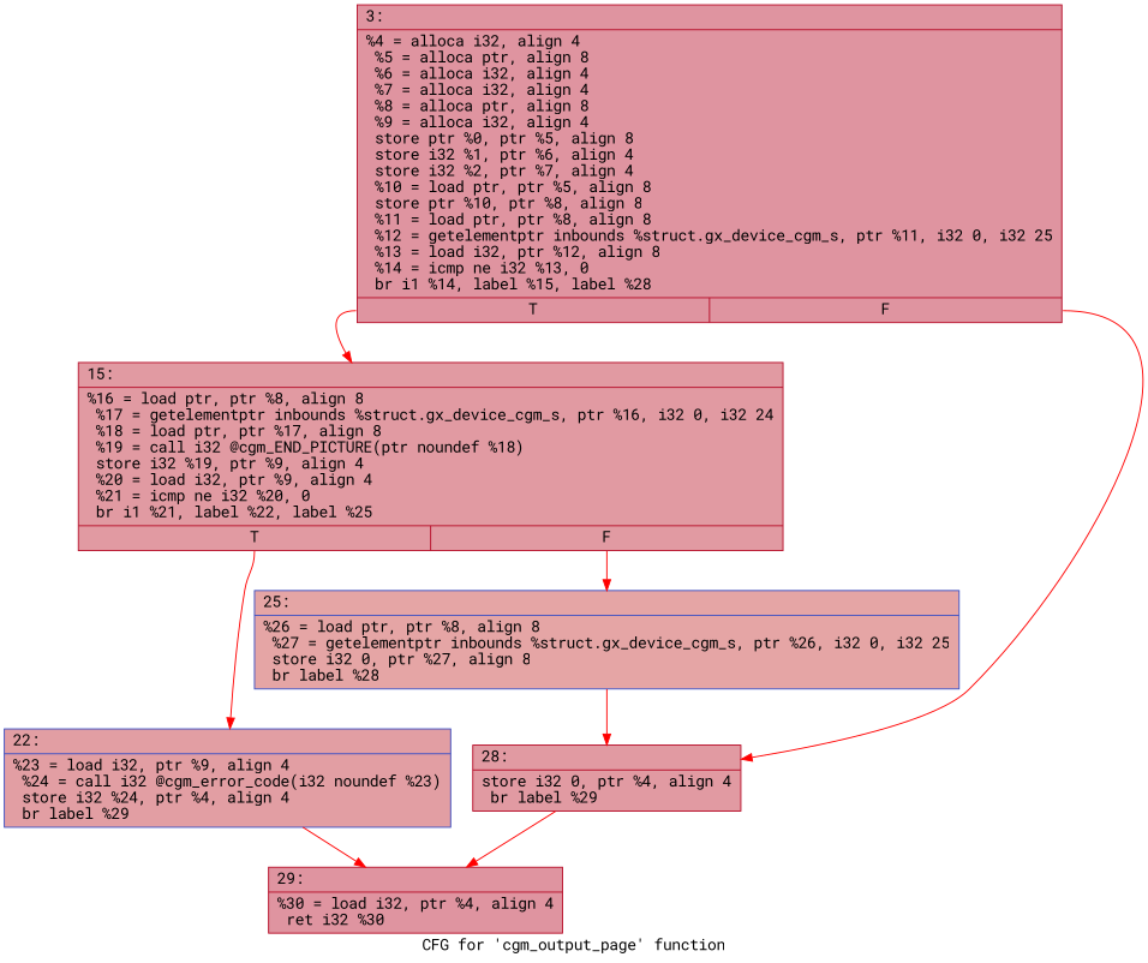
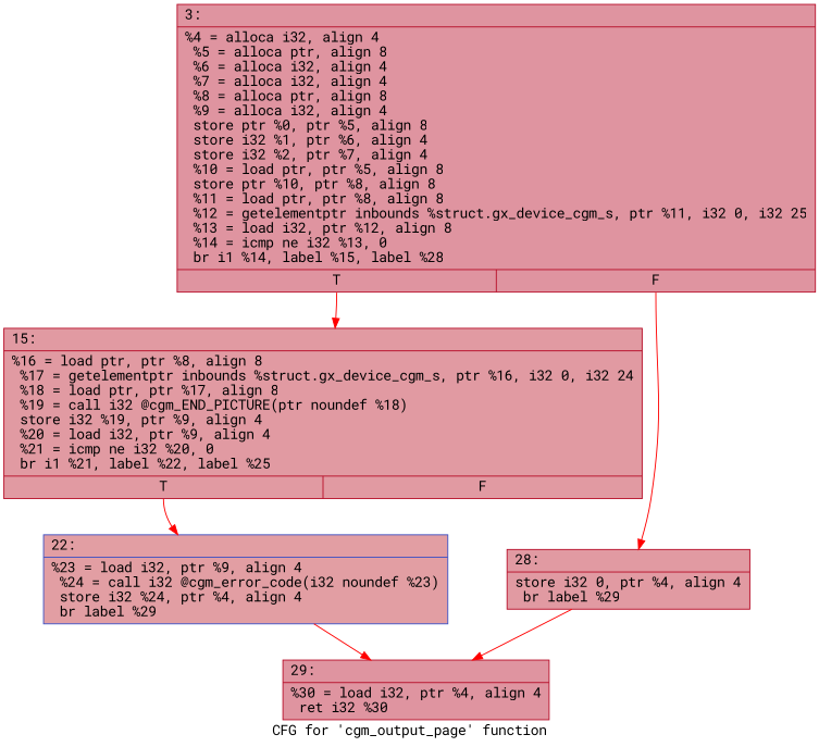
  digraph {
    label="CFG for 'cgm_output_page' function"
    fontname="Roboto Mono"
    node [color="#b70d28ff" fillcolor="#b70d2870" fontname="Roboto Mono" shape=record style=filled]
    edge [color=red fontname="Roboto Mono"]
    n1 [label="{3:\l|  %4 = alloca i32, align 4\l  %5 = alloca ptr, align 8\l  %6 = alloca i32, align 4\l  %7 = alloca i32, align 4\l  %8 = alloca ptr, align 8\l  %9 = alloca i32, align 4\l  store ptr %0, ptr %5, align 8\l  store i32 %1, ptr %6, align 4\l  store i32 %2, ptr %7, align 4\l  %10 = load ptr, ptr %5, align 8\l  store ptr %10, ptr %8, align 8\l  %11 = load ptr, ptr %8, align 8\l  %12 = getelementptr inbounds %struct.gx_device_cgm_s, ptr %11, i32 0, i32 25\l  %13 = load i32, ptr %12, align 8\l  %14 = icmp ne i32 %13, 0\l  br i1 %14, label %15, label %28\l|{<s0>T|<s1>F}}"]
    n2 [fillcolor="#bb1b2c70" label="{15:\l|  %16 = load ptr, ptr %8, align 8\l  %17 = getelementptr inbounds %struct.gx_device_cgm_s, ptr %16, i32 0, i32 24\l  %18 = load ptr, ptr %17, align 8\l  %19 = call i32 @cgm_END_PICTURE(ptr noundef %18)\l  store i32 %19, ptr %9, align 4\l  %20 = load i32, ptr %9, align 4\l  %21 = icmp ne i32 %20, 0\l  br i1 %21, label %22, label %25\l|{<s0>T|<s1>F}}"]
    n3 [fillcolor="#bb1b2c70" label="{28:\l|  store i32 0, ptr %4, align 4\l  br label %29\l}"]
    n4 [color="#3d50c3ff" fillcolor="#be242e70" label="{22:\l|  %23 = load i32, ptr %9, align 4\l  %24 = call i32 @cgm_error_code(i32 noundef %23)\l  store i32 %24, ptr %4, align 4\l  br label %29\l}"]
-   n5 [color="#3d50c3ff" fillcolor="#c5333470" label="{25:\l|  %26 = load ptr, ptr %8, align 8\l  %27 = getelementptr inbounds %struct.gx_device_cgm_s, ptr %26, i32 0, i32 25\l  store i32 0, ptr %27, align 8\l  br label %28\l}"]
    n6 [label="{29:\l|  %30 = load i32, ptr %4, align 4\l  ret i32 %30\l}"]
    n1 -> n2 [tailport=s0]
    n1 -> n3 [tailport=s1]
    n2 -> n4 [tailport=s0]
-   n2 -> n5 [tailport=s1]
    n3 -> n6
    n4 -> n6
-   n5 -> n3
  }
